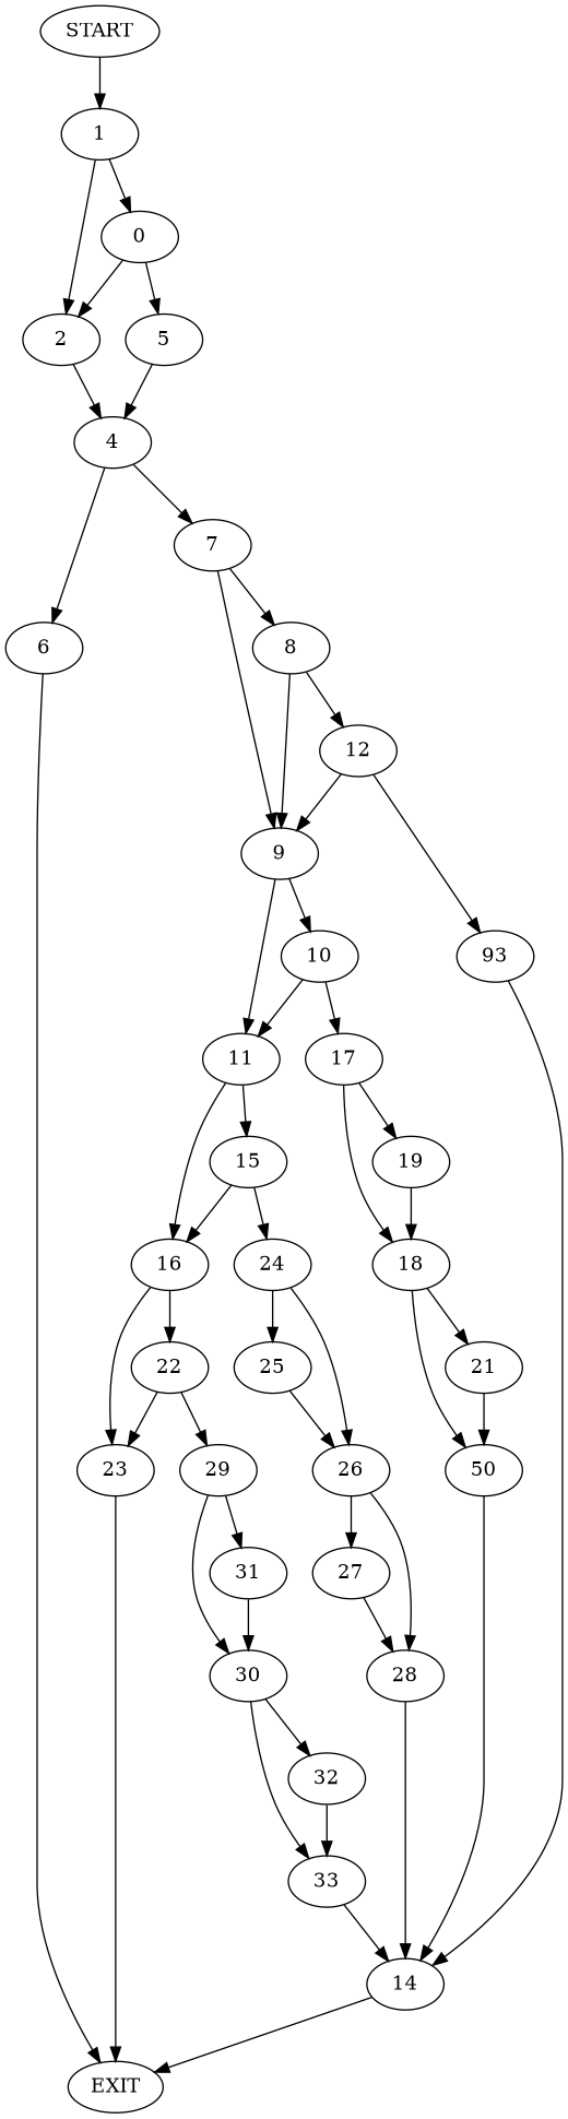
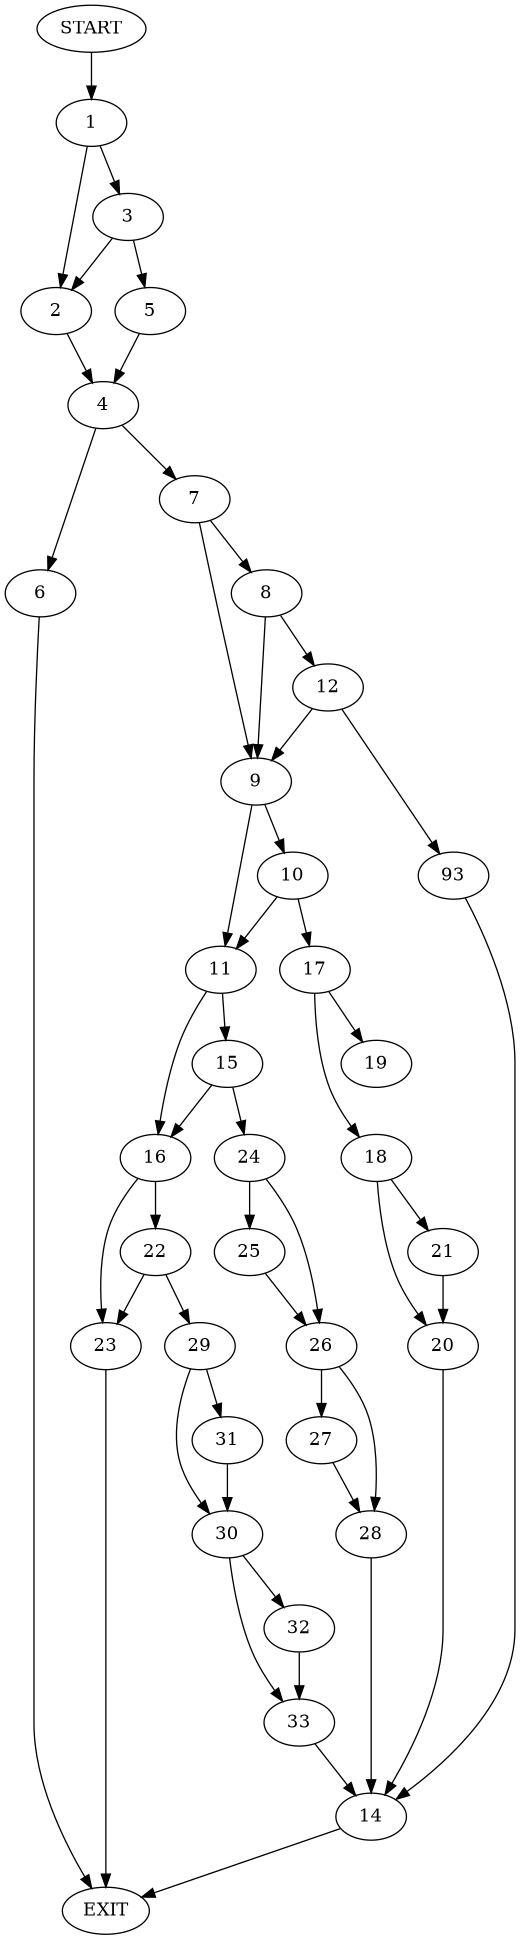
  digraph {
    n1 [label=START]
    1
    2
-   3 [label=0]
+   3
    n5 [label=EXIT]
    4
    5
    6
    7
    8
    9
    12
    10
    11
    n15 [label=93]
    17
    15
    16
    18
    19
    24
    22
    23
    14
    25
    26
    29
-   20 [label=50]
+   20
    21
    30
    31
    27
    28
    32
    33
    n1 -> 1
    1 -> 2
    1 -> 3
    2 -> 4
    3 -> 2
    3 -> 5
    4 -> 6
    4 -> 7
    5 -> 4
    6 -> n5
    7 -> 8
    7 -> 9
    8 -> 9
    8 -> 12
    9 -> 10
    9 -> 11
    12 -> 9
    12 -> n15
    10 -> 11
    10 -> 17
    11 -> 15
    11 -> 16
    n15 -> 14
    17 -> 18
    17 -> 19
    15 -> 16
    15 -> 24
    16 -> 22
    16 -> 23
    18 -> 20
    18 -> 21
-   19 -> 18
    24 -> 25
    24 -> 26
    22 -> 23
    22 -> 29
    23 -> n5
    14 -> n5
    25 -> 26
    26 -> 27
    26 -> 28
    29 -> 30
    29 -> 31
    20 -> 14
    21 -> 20
    30 -> 32
    30 -> 33
    31 -> 30
    27 -> 28
    28 -> 14
    32 -> 33
    33 -> 14
  }
